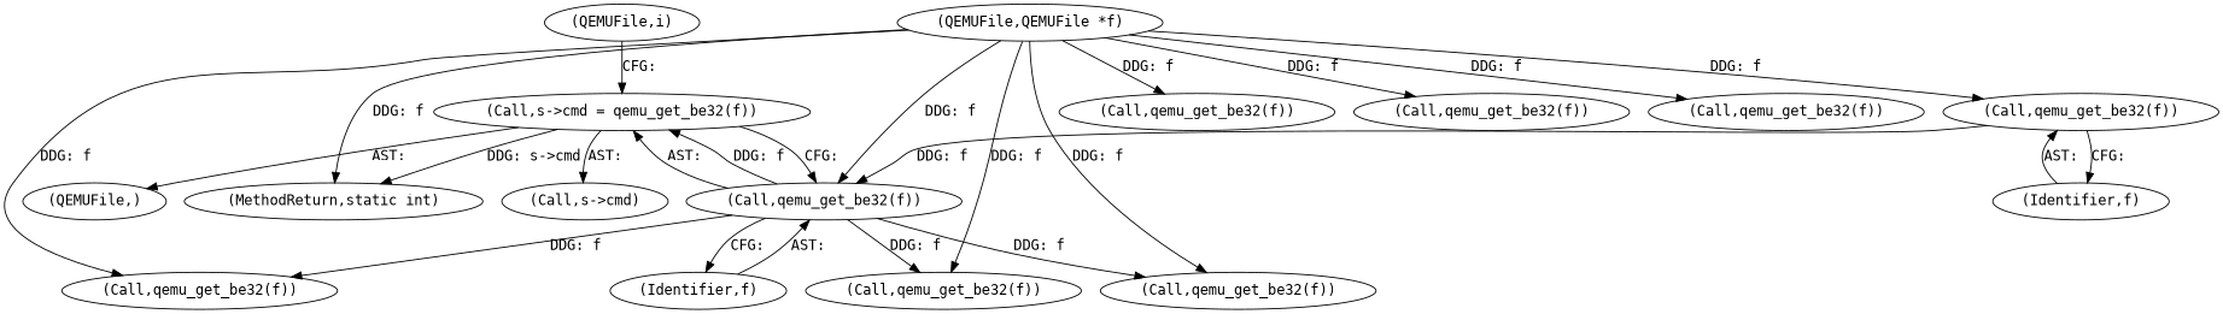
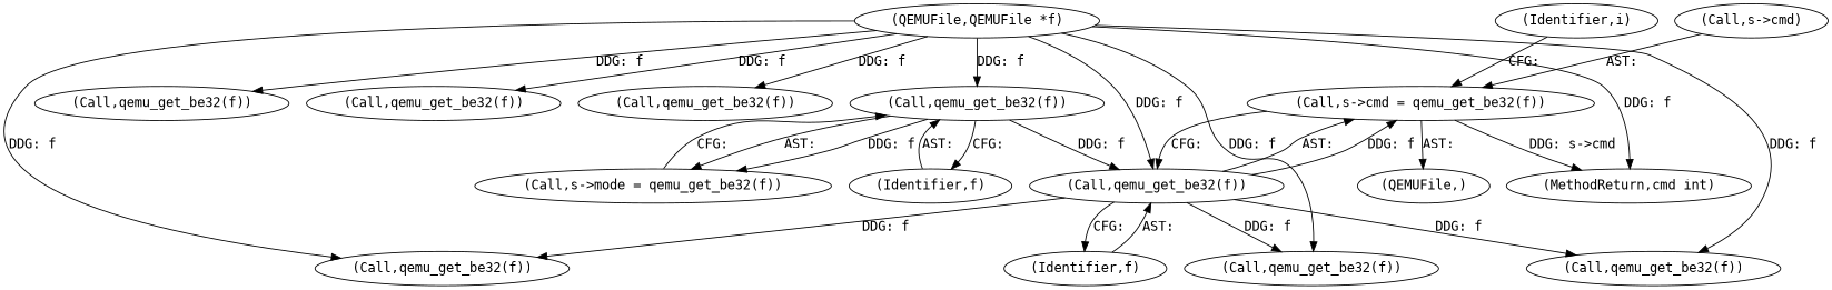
  digraph {
    fontname="DejaVu Sans Mono"
    node [fontname="DejaVu Sans Mono"]
    edge [fontname="DejaVu Sans Mono"]
    n1 [label="(Call,s->cmd = qemu_get_be32(f))"]
    n2 [label="(Call,qemu_get_be32(f))"]
-   n3 [label="(MethodReturn,static int)"]
+   n3 [label="(MethodReturn,cmd int)"]
    n4 [label="(QEMUFile,)"]
    n5 [label="(Call,qemu_get_be32(f))"]
    n6 [label="(Call,qemu_get_be32(f))"]
    n7 [label="(Call,qemu_get_be32(f))"]
    n8 [label="(Identifier,f)"]
    n9 [label="(Call,qemu_get_be32(f))"]
+   n10 [label="(Call,s->mode = qemu_get_be32(f))"]
    n11 [label="(Identifier,f)"]
    n12 [label="(QEMUFile,QEMUFile *f)"]
    n13 [label="(Call,qemu_get_be32(f))"]
    n14 [label="(Call,qemu_get_be32(f))"]
    n15 [label="(Call,qemu_get_be32(f))"]
    n16 [label="(Call,s->cmd)"]
-   n17 [label="(QEMUFile,i)"]
+   n17 [label="(Identifier,i)"]
    n1 -> n2 [label="CFG: "]
    n1 -> n3 [label="DDG: s->cmd"]
    n1 -> n4 [label="AST: "]
    n2 -> n1 [label="AST: "]
    n2 -> n1 [label="DDG: f"]
    n2 -> n5 [label="DDG: f"]
    n2 -> n6 [label="DDG: f"]
    n2 -> n7 [label="DDG: f"]
    n2 -> n8 [label="CFG: "]
    n8 -> n2 [label="AST: "]
    n9 -> n2 [label="DDG: f"]
+   n9 -> n10 [label="AST: "]
+   n9 -> n10 [label="DDG: f"]
    n9 -> n11 [label="CFG: "]
+   n10 -> n9 [label="CFG: "]
    n11 -> n9 [label="AST: "]
    n12 -> n2 [label="DDG: f"]
    n12 -> n3 [label="DDG: f"]
    n12 -> n5 [label="DDG: f"]
    n12 -> n6 [label="DDG: f"]
    n12 -> n7 [label="DDG: f"]
    n12 -> n9 [label="DDG: f"]
    n12 -> n13 [label="DDG: f"]
    n12 -> n14 [label="DDG: f"]
    n12 -> n15 [label="DDG: f"]
-   n1 -> n16 [label="AST: "]
+   n16 -> n1 [label="AST: "]
    n17 -> n1 [label="CFG: "]
  }
